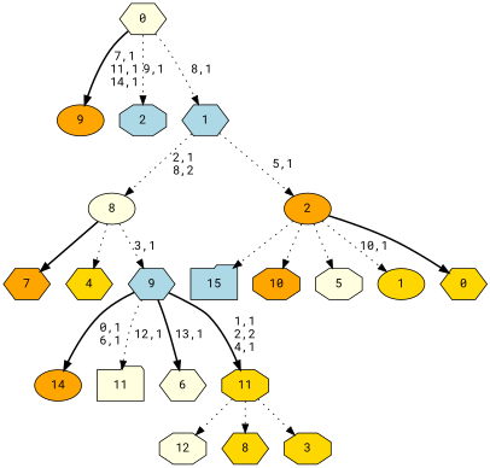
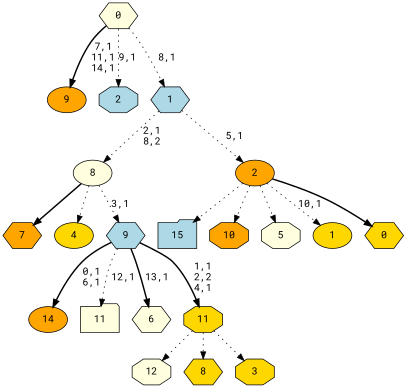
  digraph {
    fontname="Roboto Mono"
    node [fillcolor=lightyellow fontname="Roboto Mono" shape=hexagon style=filled]
    edge [fontname="Roboto Mono" style=dotted]
    n1 [fillcolor=lightblue label=15 shape=folder]
    n2 [fillcolor=orange label=14 shape=ellipse]
    n3 [label=12 shape=octagon]
    n4 [label=11 shape=folder]
    n5 [fillcolor=orange label=10 shape=octagon]
    n6 [fillcolor=orange label=9 shape=ellipse]
    n7 [fillcolor=gold label=8]
    n8 [fillcolor=orange label=7]
    n9 [label=6]
    n10 [label=5 shape=octagon]
-   n11 [fillcolor=gold label=4]
+   n11 [fillcolor=gold label=4 shape=ellipse]
    n12 [fillcolor=gold label=3 shape=octagon]
    11 [fillcolor=gold shape=octagon]
    9 [fillcolor=lightblue]
    8 [shape=ellipse]
    n16 [fillcolor=lightblue label=2 shape=octagon]
    n17 [fillcolor=gold label=1 shape=ellipse]
    n18 [fillcolor=gold label=0]
    2 [fillcolor=orange shape=ellipse]
    1 [fillcolor=lightblue]
    0
    11 -> n3
    11 -> n7
    11 -> n12
    9 -> n2 [label="0,1\n6,1" style=bold]
    9 -> n4 [label="12,1"]
    9 -> n9 [label="13,1" style=bold]
    9 -> 11 [label="1,1\n2,2\n4,1" style=bold]
    8 -> n8 [style=bold]
    8 -> n11
    8 -> 9 [label="3,1"]
    2 -> n1
    2 -> n5
    2 -> n10
    2 -> n17 [label="10,1"]
    2 -> n18 [style=bold]
    1 -> 8 [label="2,1\n8,2"]
    1 -> 2 [label="5,1"]
    0 -> n6 [label="7,1\n11,1\n14,1" style=bold]
    0 -> n16 [label="9,1"]
    0 -> 1 [label="8,1"]
  }
